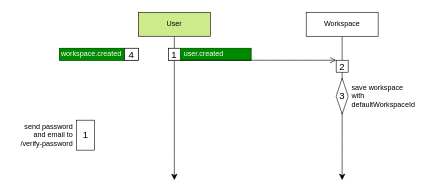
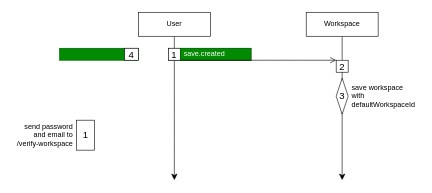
  <mxCell id="0" />
  <mxCell id="1" parent="0" />
  <mxCell id="2" style="edgeStyle=none;curved=1;rounded=0;orthogonalLoop=1;jettySize=auto;html=1;fontSize=12;startSize=8;endSize=8;fontFamily=Helvetica;" parent="1" source="3" edge="1"><mxGeometry relative="1" as="geometry"><mxPoint x="290" y="300" as="targetPoint" /></mxGeometry></mxCell>
- <mxCell id="3" value="User" style="rounded=0;whiteSpace=wrap;html=1;fontFamily=Helvetica;fillColor=#cdeb8b;" parent="1" vertex="1"><mxGeometry x="230" y="20" width="120" height="40" as="geometry" /></mxCell>
+ <mxCell id="3" value="User" style="rounded=0;whiteSpace=wrap;html=1;fontFamily=Helvetica;" parent="1" vertex="1"><mxGeometry x="230" y="20" width="120" height="40" as="geometry" /></mxCell>
  <mxCell id="4" style="edgeStyle=none;curved=1;rounded=0;orthogonalLoop=1;jettySize=auto;html=1;fontSize=12;startSize=8;endSize=8;fontFamily=Helvetica;" parent="1" source="5" edge="1"><mxGeometry relative="1" as="geometry"><mxPoint x="570" y="300" as="targetPoint" /></mxGeometry></mxCell>
  <mxCell id="5" value="Workspace" style="rounded=0;whiteSpace=wrap;html=1;fontFamily=Helvetica;" parent="1" vertex="1"><mxGeometry x="510" y="20" width="120" height="40" as="geometry" /></mxCell>
  <mxCell id="6" value="" style="group" parent="1" vertex="1" connectable="0"><mxGeometry x="560" y="100" width="138" height="20" as="geometry" /></mxCell>
  <mxCell id="7" value="2" style="rounded=0;whiteSpace=wrap;html=1;fontSize=16;fontFamily=Helvetica;verticalAlign=middle;" parent="6" vertex="1"><mxGeometry width="20" height="20" as="geometry" /></mxCell>
  <mxCell id="8" value="" style="group;fillColor=#cdeb8b;strokeColor=#36393d;" parent="1" vertex="1" connectable="0"><mxGeometry x="280" y="80" width="138" height="20" as="geometry" /></mxCell>
  <mxCell id="9" value="1" style="rounded=0;whiteSpace=wrap;html=1;fontSize=16;fontFamily=Helvetica;verticalAlign=middle;" parent="8" vertex="1"><mxGeometry width="20" height="20" as="geometry" /></mxCell>
- <mxCell id="10" value="user.created" style="text;html=1;fillColor=#008a00;align=left;verticalAlign=middle;whiteSpace=wrap;rounded=0;fontSize=12;fontFamily=Helvetica;spacingLeft=4;fontColor=#ffffff;strokeColor=#005700;" parent="8" vertex="1"><mxGeometry x="20" width="118" height="20" as="geometry" /></mxCell>
+ <mxCell id="10" value="save.created" style="text;html=1;fillColor=#008a00;align=left;verticalAlign=middle;whiteSpace=wrap;rounded=0;fontSize=12;fontFamily=Helvetica;spacingLeft=4;fontColor=#ffffff;strokeColor=#005700;" parent="8" vertex="1"><mxGeometry x="20" width="118" height="20" as="geometry" /></mxCell>
  <mxCell id="11" value="" style="group" parent="1" vertex="1" connectable="0"><mxGeometry y="200" width="137" height="50" as="geometry" x="20" /></mxCell>
- <mxCell id="12" value="send password and email to /verify-password" style="text;html=1;fillColor=none;align=right;verticalAlign=middle;whiteSpace=wrap;rounded=0;fontSize=12;fontFamily=Helvetica;spacingLeft=4;spacingRight=4;" parent="11" vertex="1"><mxGeometry width="107" height="50" as="geometry" /></mxCell>
+ <mxCell id="12" value="send password and email to /verify-workspace" style="text;html=1;fillColor=none;align=right;verticalAlign=middle;whiteSpace=wrap;rounded=0;fontSize=12;fontFamily=Helvetica;spacingLeft=4;spacingRight=4;" parent="11" vertex="1"><mxGeometry width="107" height="50" as="geometry" /></mxCell>
  <mxCell id="13" value="1" style="rounded=0;whiteSpace=wrap;html=1;fontSize=16;container=0;fontFamily=Helvetica;verticalAlign=middle;" parent="11" vertex="1"><mxGeometry x="107" width="30" height="50" as="geometry" /></mxCell>
  <mxCell id="14" style="edgeStyle=none;curved=1;rounded=0;orthogonalLoop=1;jettySize=auto;html=1;exitX=0;exitY=1;exitDx=0;exitDy=0;entryX=0;entryY=0;entryDx=0;entryDy=0;fontSize=12;startSize=8;endSize=8;endArrow=open;" parent="1" source="10" target="7" edge="1"><mxGeometry relative="1" as="geometry" /></mxCell>
  <mxCell id="15" value="" style="group" parent="1" vertex="1" connectable="0"><mxGeometry x="560" y="130" width="138" height="60" as="geometry" /></mxCell>
  <mxCell id="16" value="3" style="rhombus;whiteSpace=wrap;html=1;fontSize=16;fontFamily=Helvetica;verticalAlign=middle;" parent="15" vertex="1"><mxGeometry width="20" height="60" as="geometry" /></mxCell>
  <mxCell id="17" value="save workspace with&amp;nbsp; defaultWorkspaceId" style="text;html=1;fillColor=none;align=left;verticalAlign=middle;whiteSpace=wrap;rounded=0;fontSize=12;fontFamily=Helvetica;spacingLeft=4;" parent="15" vertex="1"><mxGeometry x="20" width="118" height="60" as="geometry" /></mxCell>
  <mxCell id="18" value="" style="group;fillColor=#008a00;fontColor=#ffffff;strokeColor=#005700;" parent="1" vertex="1" connectable="0"><mxGeometry x="98.5" y="80" width="131.5" height="20" as="geometry" /></mxCell>
- <mxCell id="19" value="workspace.created" style="text;html=1;strokeColor=#005700;fillColor=#008a00;align=right;verticalAlign=middle;whiteSpace=wrap;rounded=0;fontSize=12;fontFamily=Helvetica;spacingLeft=4;spacingRight=4;fontColor=#ffffff;" parent="18" vertex="1"><mxGeometry width="108.5" height="20" as="geometry" /></mxCell>
  <mxCell id="20" value="4" style="rounded=0;whiteSpace=wrap;html=1;fontSize=16;container=0;fontFamily=Helvetica;verticalAlign=middle;" parent="18" vertex="1"><mxGeometry x="108.5" width="23" height="20" as="geometry" /></mxCell>
